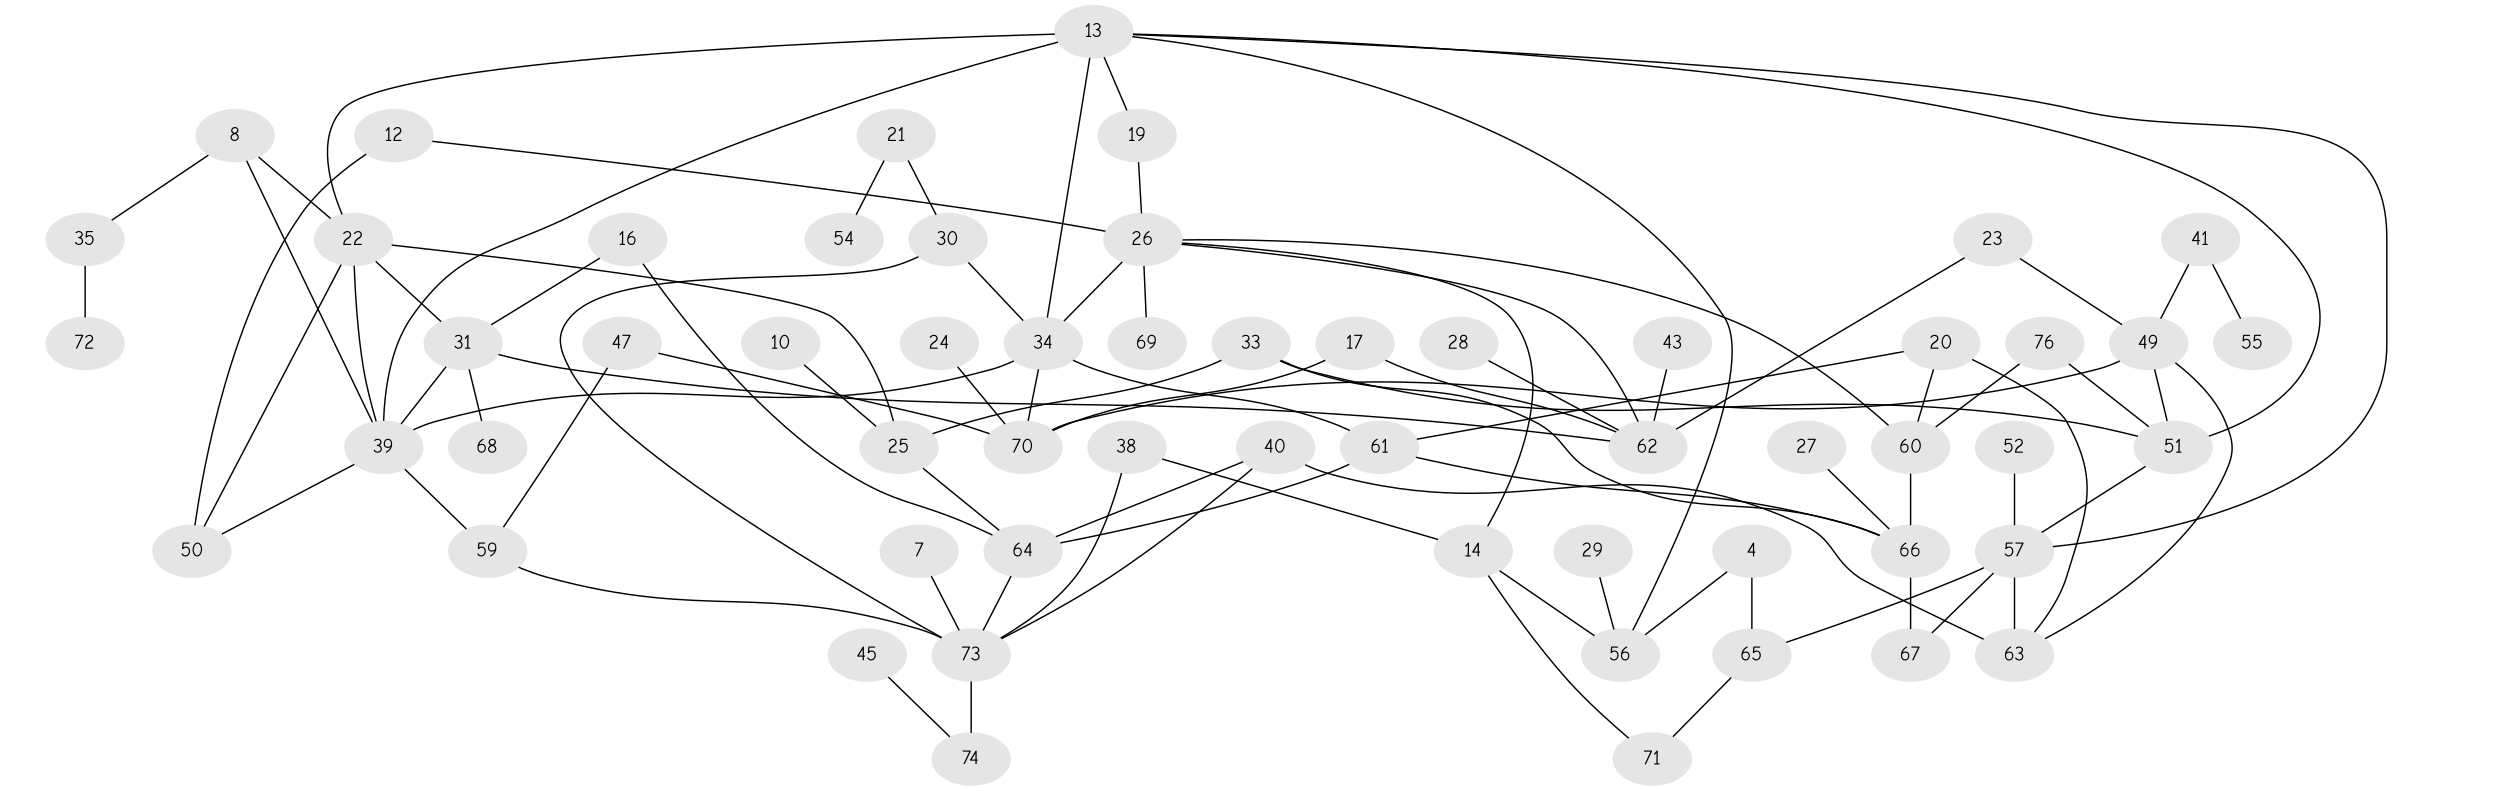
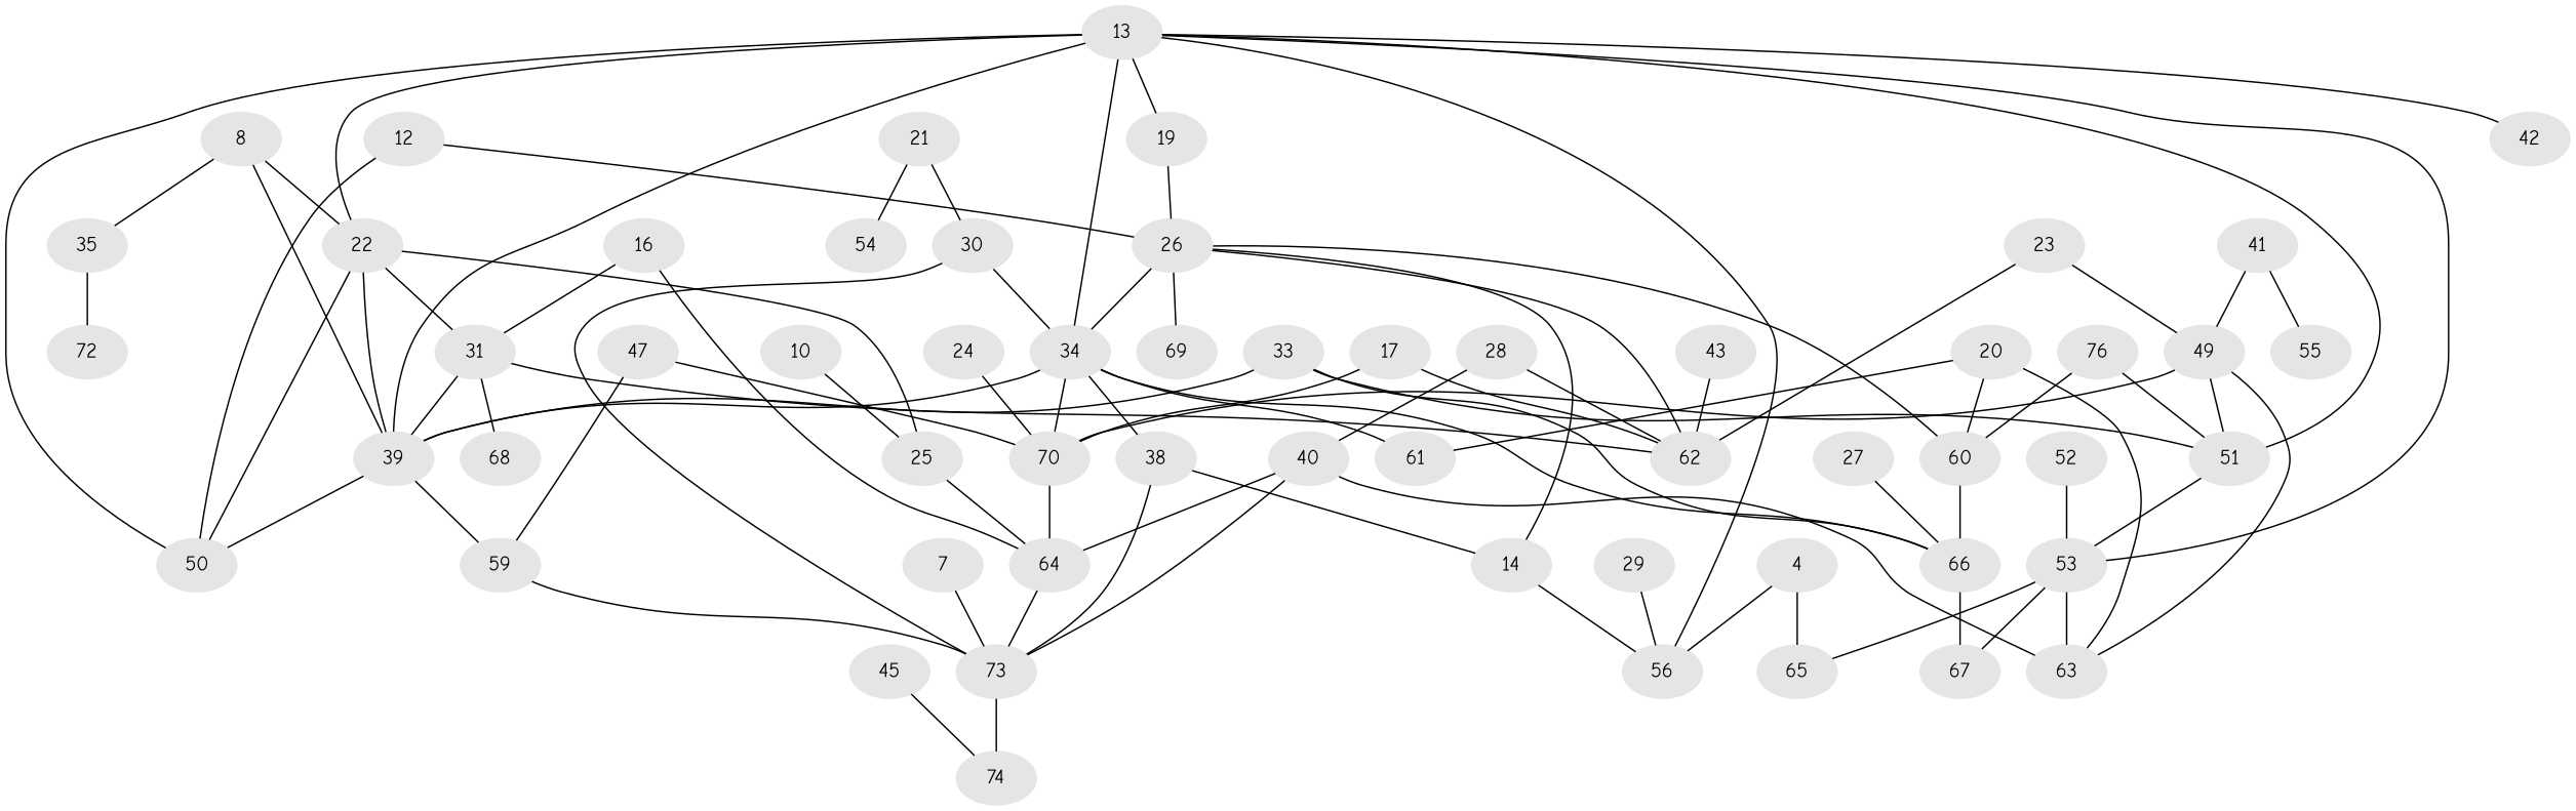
  graph {
    fontname="Comic Neue"
    node [color=gray90 fontname="Comic Neue" style=filled]
    edge [fontname="Comic Neue" weight=1.0]
    4
    56
    65
    7
    73
    8
    22
    35
    39
    25
    50
    31
    72
    10
    64
    12
    26
    19
    13
    34
+   42
    51
-   57
+   57 [label=53]
    70
    61
    66
    38
    59
    67
    63
    16
    62
    68
    17
    60
    n36 [label=14]
    69
    20
    21
    30
    54
    23
    49
    24
-   71
    27
    47
    28
    40
    29
    74
    33
    41
    55
    43
    45
    n57 [label=76]
    52
    4 -- 56
    4 -- 65
-   65 -- 71
    7 -- 73
    73 -- 74 [weight=2.0]
    8 -- 22
    8 -- 35
    8 -- 39
    22 -- 39
    22 -- 25
    22 -- 50
    22 -- 31
    35 -- 72
    39 -- 50
    39 -- 59
    25 -- 64
    31 -- 39 [weight=2.0]
    31 -- 62
    31 -- 68
    10 -- 25
    64 -- 73
    12 -- 50
    12 -- 26
    26 -- 34 [weight=2.0]
    26 -- 62
    26 -- 60
    26 -- n36
    26 -- 69
    19 -- 26
    13 -- 56
    13 -- 22
    13 -- 39
+   13 -- 50
    13 -- 19
    13 -- 34 [weight=2.0]
+   13 -- 42
    13 -- 51
    13 -- 57
    34 -- 39 [weight=2.0]
    34 -- 70
    34 -- 61
-   61 -- 66
+   34 -- 66
+   34 -- 38
    51 -- 57
    57 -- 65
    57 -- 67
    57 -- 63 [weight=2.0]
-   61 -- 64
+   70 -- 64
    66 -- 67
    38 -- 73
    38 -- n36
    59 -- 73
    16 -- 31
    16 -- 64
    17 -- 70
    17 -- 62
    60 -- 66
    n36 -- 56
-   n36 -- 71
    20 -- 61
    20 -- 63
    20 -- 60
    21 -- 30
    21 -- 54
    30 -- 73
    30 -- 34
    23 -- 62
    23 -- 49
    49 -- 51
    49 -- 70 [weight=2.0]
    49 -- 63
    24 -- 70
    27 -- 66
    47 -- 70 [weight=2.0]
    47 -- 59
    28 -- 62
+   28 -- 40
    40 -- 73
    40 -- 64
    40 -- 63
    29 -- 56
-   33 -- 25
+   33 -- 39
    33 -- 51
    33 -- 66
    41 -- 49
    41 -- 55
    43 -- 62 [weight=2.0]
    45 -- 74
    n57 -- 51
    n57 -- 60
    52 -- 57
  }
